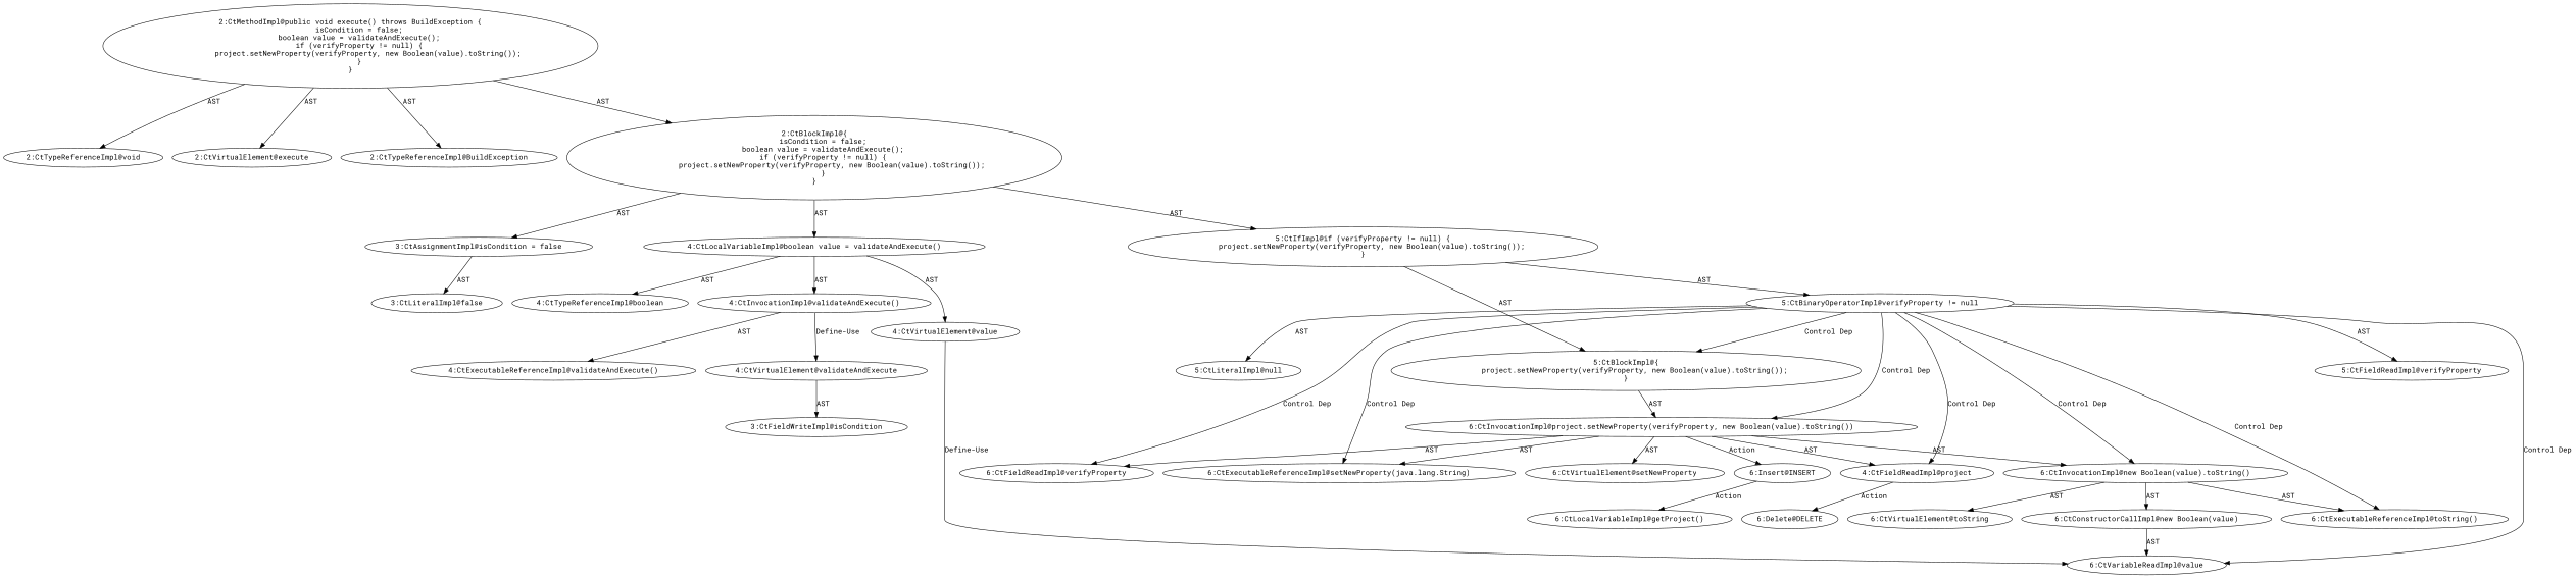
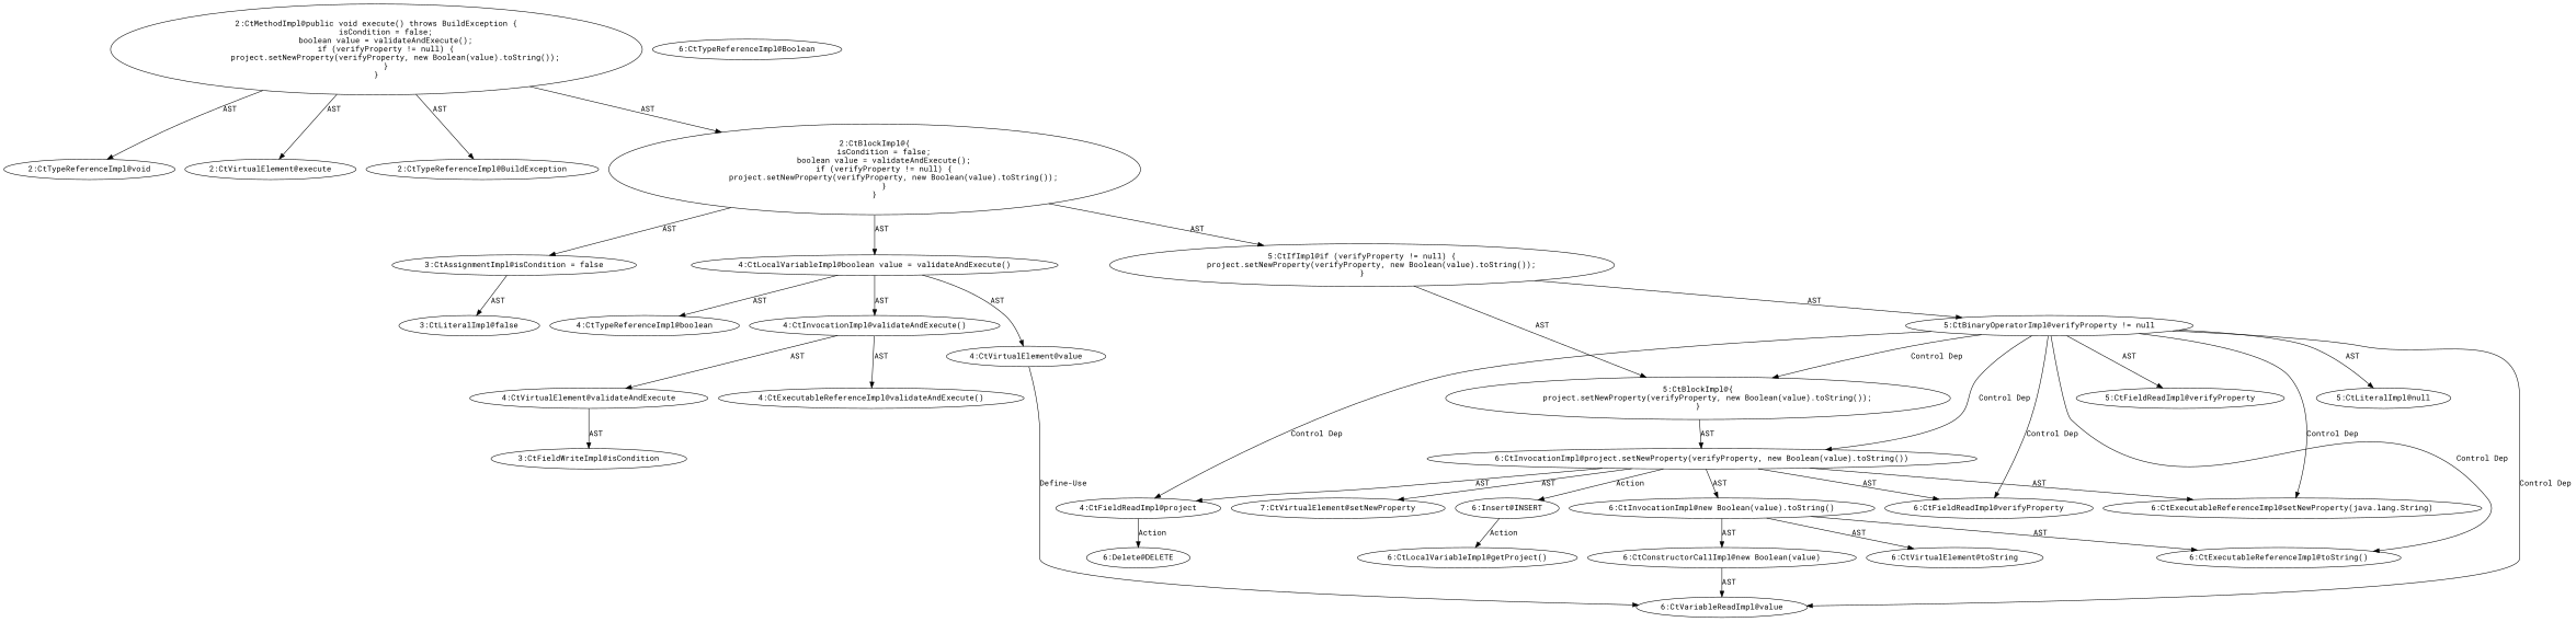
  digraph {
    fontname="Roboto Mono"
    node [fontname="Roboto Mono" shape=ellipse]
    edge [fontname="Roboto Mono"]
    n1 [label="2:CtTypeReferenceImpl@void"]
    n2 [label="2:CtVirtualElement@execute"]
    n3 [label="2:CtTypeReferenceImpl@BuildException"]
    n4 [label="3:CtFieldWriteImpl@isCondition"]
    n5 [label="3:CtLiteralImpl@false"]
    n6 [label="3:CtAssignmentImpl@isCondition = false"]
    n7 [label="4:CtTypeReferenceImpl@boolean"]
    n8 [label="4:CtExecutableReferenceImpl@validateAndExecute()"]
    n9 [label="4:CtVirtualElement@validateAndExecute"]
    n10 [label="4:CtInvocationImpl@validateAndExecute()"]
    n11 [label="4:CtVirtualElement@value"]
    n12 [label="6:CtVariableReadImpl@value"]
    n13 [label="4:CtLocalVariableImpl@boolean value = validateAndExecute()"]
    n14 [label="5:CtFieldReadImpl@verifyProperty"]
    n15 [label="5:CtLiteralImpl@null"]
    n16 [label="5:CtBinaryOperatorImpl@verifyProperty != null"]
    n17 [label="6:CtExecutableReferenceImpl@setNewProperty(java.lang.String)"]
    n18 [label="4:CtFieldReadImpl@project"]
    n19 [label="6:CtFieldReadImpl@verifyProperty"]
    n20 [label="6:CtExecutableReferenceImpl@toString()"]
    n21 [label="6:CtInvocationImpl@new Boolean(value).toString()"]
    n22 [label="6:CtInvocationImpl@project.setNewProperty(verifyProperty, new Boolean(value).toString())"]
    n23 [label="5:CtBlockImpl@\{\n    project.setNewProperty(verifyProperty, new Boolean(value).toString());\n\}"]
    n24 [label="6:Delete@DELETE"]
    n25 [label="6:CtConstructorCallImpl@new Boolean(value)"]
    n26 [label="6:CtVirtualElement@toString"]
-   n27 [label="6:CtVirtualElement@setNewProperty"]
+   n27 [label="7:CtVirtualElement@setNewProperty"]
    n28 [label="6:Insert@INSERT"]
+   n29 [label="6:CtTypeReferenceImpl@Boolean"]
    n30 [label="6:CtLocalVariableImpl@getProject()"]
    n31 [label="5:CtIfImpl@if (verifyProperty != null) \{\n    project.setNewProperty(verifyProperty, new Boolean(value).toString());\n\}"]
    n32 [label="2:CtBlockImpl@\{\n    isCondition = false;\n    boolean value = validateAndExecute();\n    if (verifyProperty != null) \{\n        project.setNewProperty(verifyProperty, new Boolean(value).toString());\n    \}\n\}"]
    n33 [label="2:CtMethodImpl@public void execute() throws BuildException \{\n    isCondition = false;\n    boolean value = validateAndExecute();\n    if (verifyProperty != null) \{\n        project.setNewProperty(verifyProperty, new Boolean(value).toString());\n    \}\n\}"]
    n6 -> n5 [label=AST]
    n9 -> n4 [label=AST]
    n10 -> n8 [label=AST]
-   n10 -> n9 [label="Define-Use"]
+   n10 -> n9 [label=AST]
    n11 -> n12 [label="Define-Use"]
    n13 -> n7 [label=AST]
    n13 -> n10 [label=AST]
    n13 -> n11 [label=AST]
    n16 -> n12 [label="Control Dep"]
    n16 -> n14 [label=AST]
    n16 -> n15 [label=AST]
    n16 -> n17 [label="Control Dep"]
    n16 -> n18 [label="Control Dep"]
    n16 -> n19 [label="Control Dep"]
    n16 -> n20 [label="Control Dep"]
-   n16 -> n21 [label="Control Dep"]
    n16 -> n22 [label="Control Dep"]
    n16 -> n23 [label="Control Dep"]
    n18 -> n24 [label=Action]
    n21 -> n20 [label=AST]
    n21 -> n25 [label=AST]
    n21 -> n26 [label=AST]
    n22 -> n17 [label=AST]
    n22 -> n18 [label=AST]
    n22 -> n19 [label=AST]
    n22 -> n21 [label=AST]
    n22 -> n27 [label=AST]
    n22 -> n28 [label=Action]
    n23 -> n22 [label=AST]
    n25 -> n12 [label=AST]
    n28 -> n30 [label=Action]
    n31 -> n16 [label=AST]
    n31 -> n23 [label=AST]
    n32 -> n6 [label=AST]
    n32 -> n13 [label=AST]
    n32 -> n31 [label=AST]
    n33 -> n1 [label=AST]
    n33 -> n2 [label=AST]
    n33 -> n3 [label=AST]
    n33 -> n32 [label=AST]
  }
